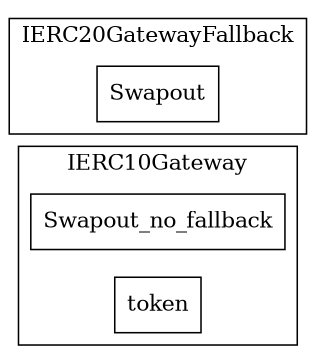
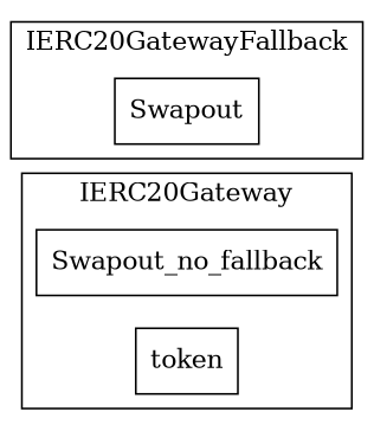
  strict digraph {
    rankdir=LR
    node [shape=box]
    n1 [label=Swapout_no_fallback]
    n2 [label=token]
    n3 [label=Swapout]
    subgraph cluster_1 {
-     label=IERC10Gateway
+     label=IERC20Gateway
      n1
      n2
    }
    subgraph cluster_2 {
      label=IERC20GatewayFallback
      n3
    }
    subgraph cluster_3 {
      label="[Solidity]"
    }
  }
